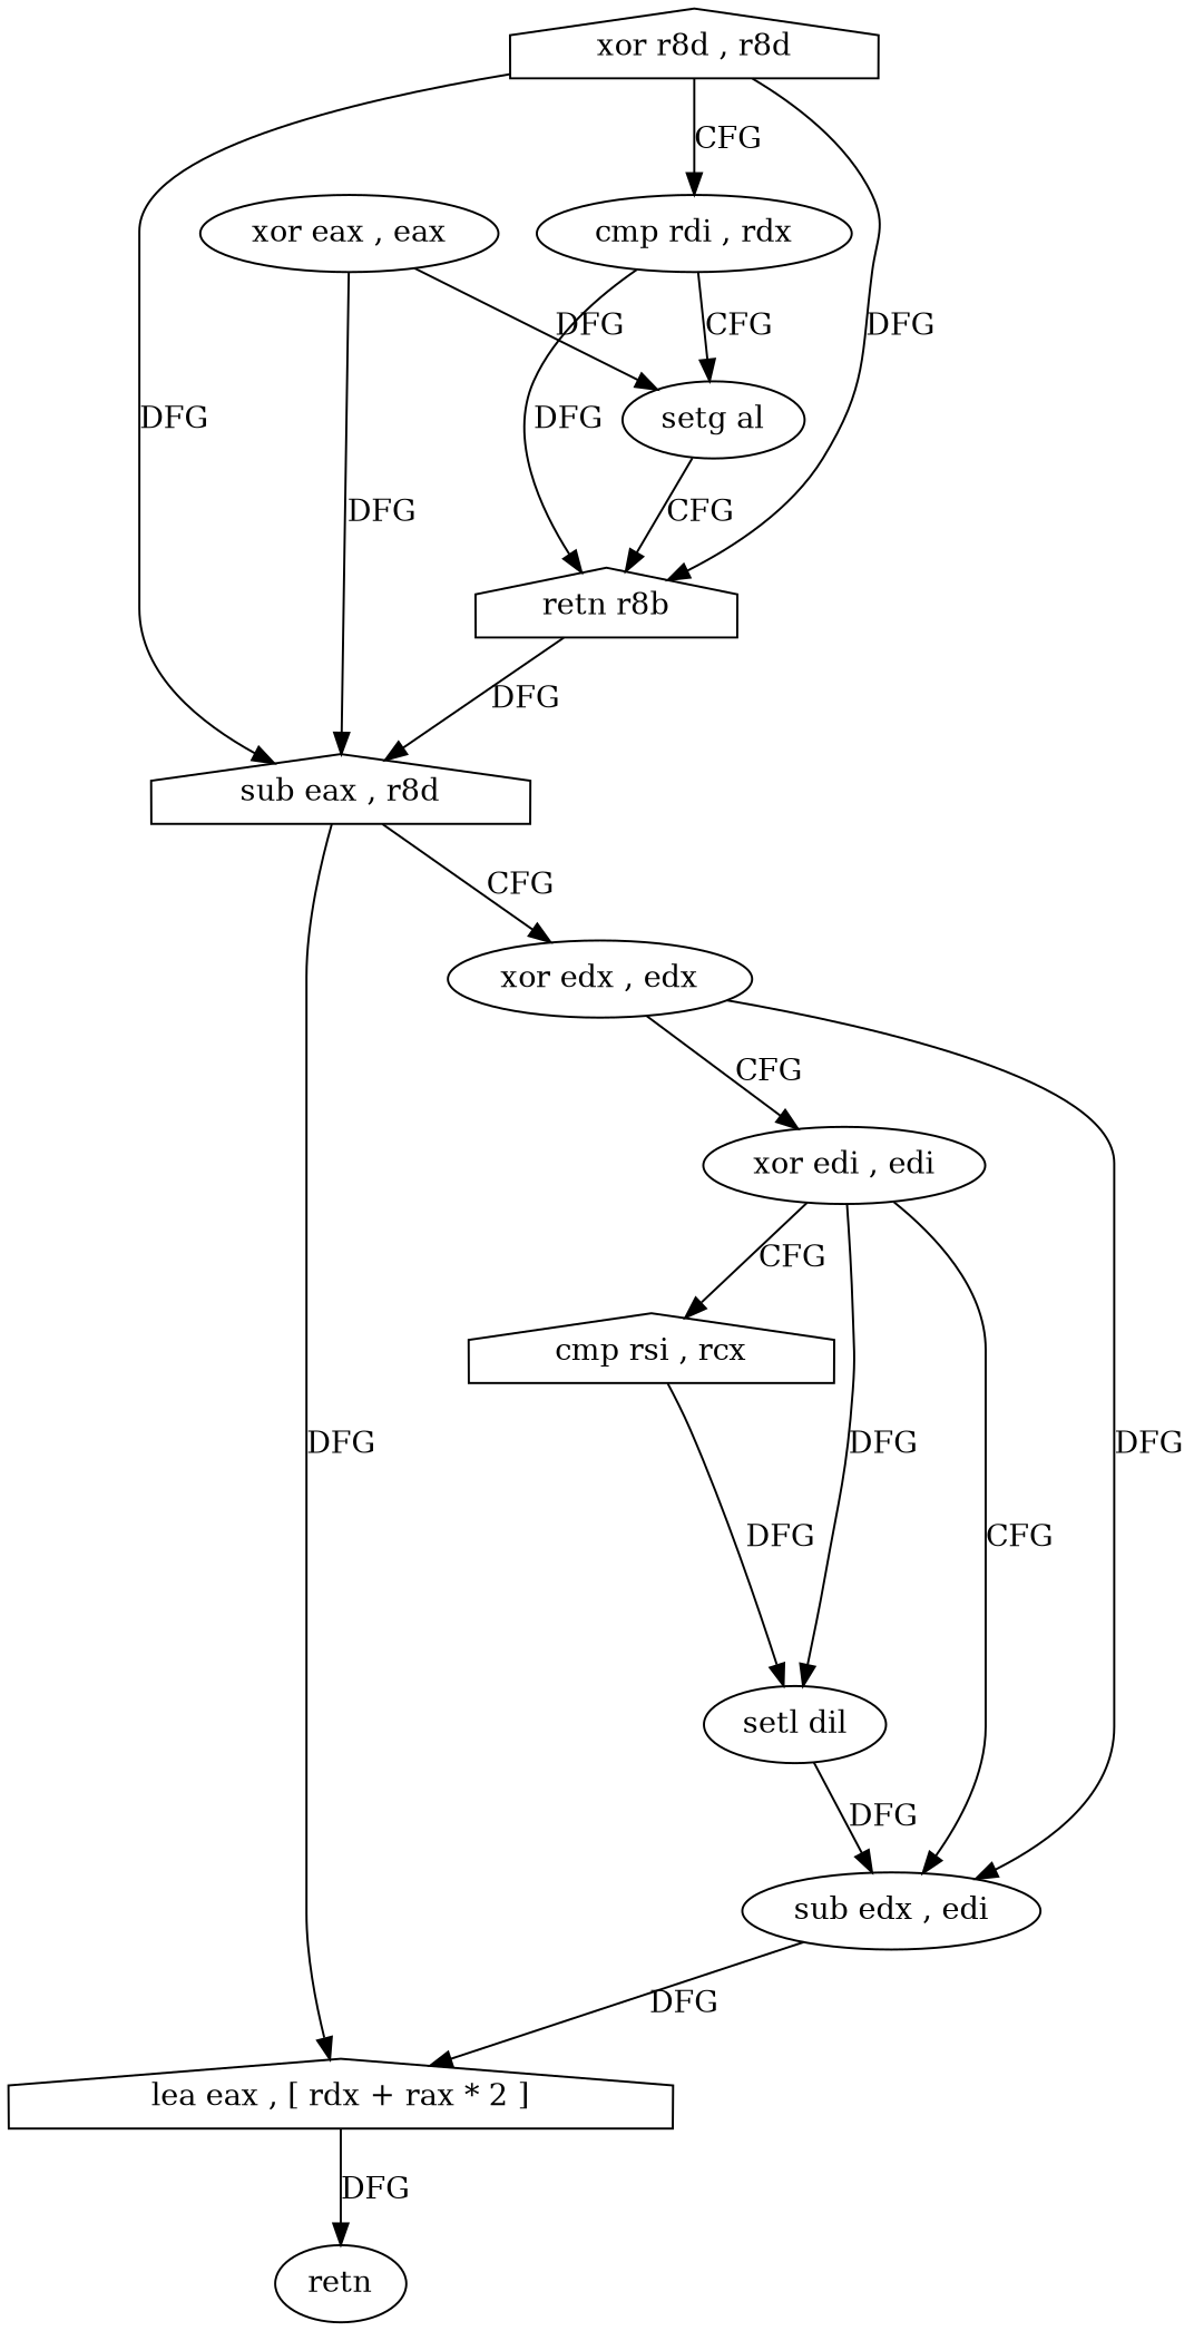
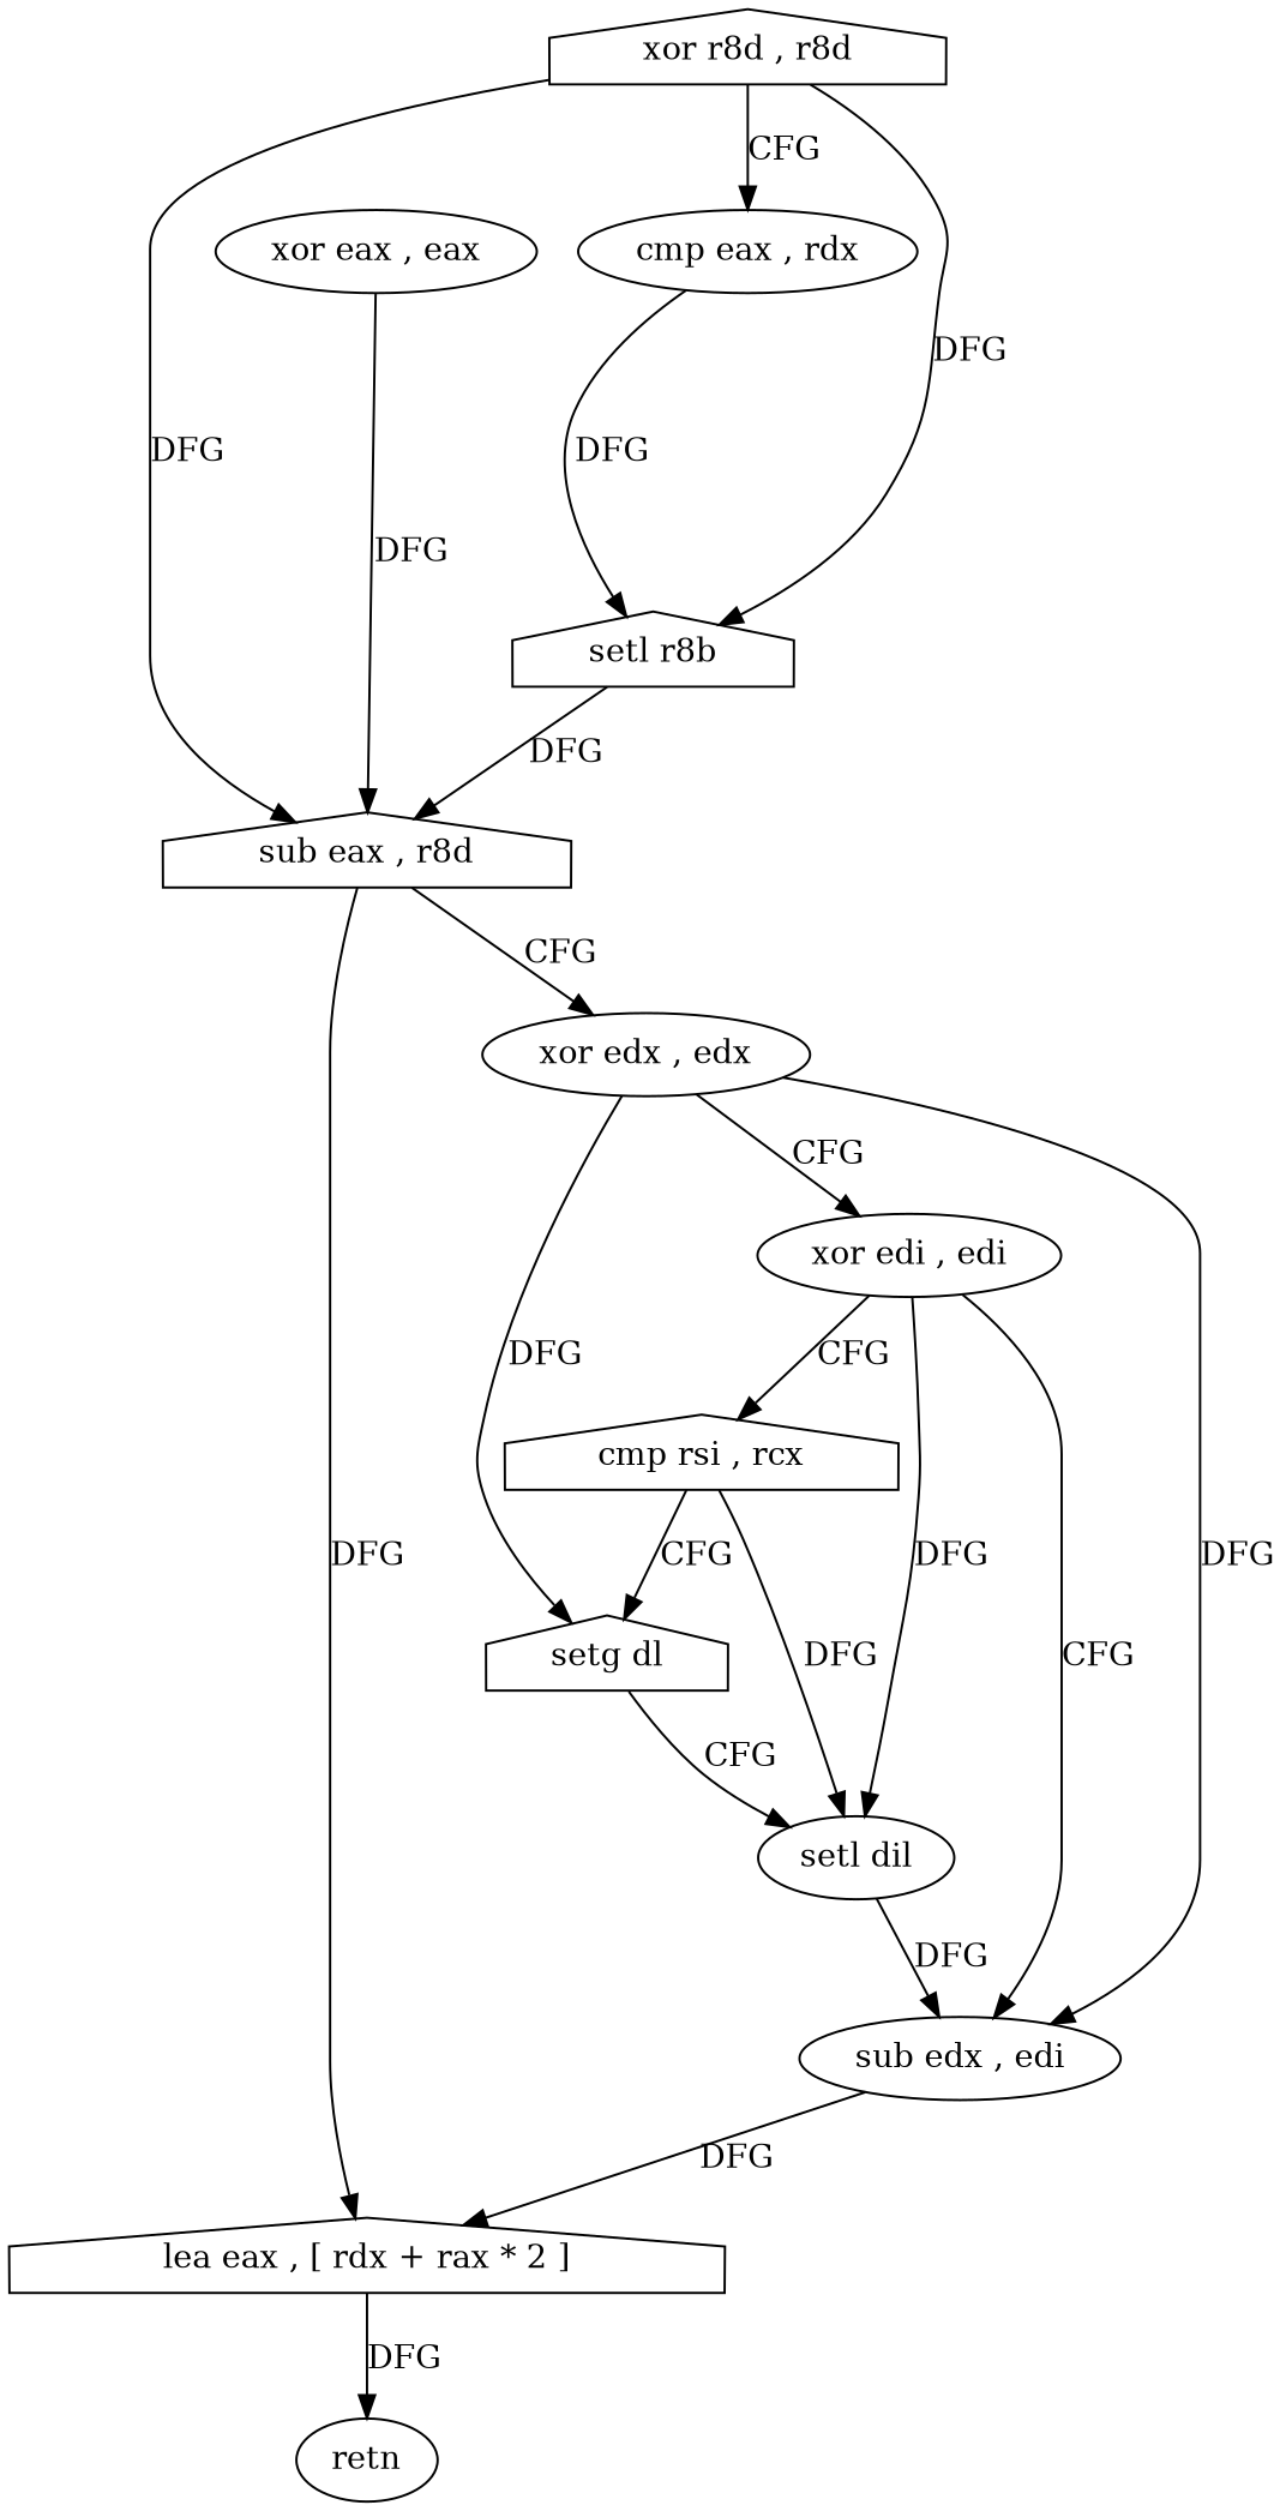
  digraph {
    node [shape=ellipse]
    n1 [label="xor eax , eax"]
-   n2 [label="setg al"]
    n3 [label="sub eax , r8d" shape=house]
    n4 [label="xor r8d , r8d" shape=house]
-   n5 [label="cmp rdi , rdx"]
-   n6 [label="retn r8b" shape=house]
+   n5 [label="cmp eax , rdx"]
+   n6 [label="setl r8b" shape=house]
    n7 [label="xor edx , edx"]
    n8 [label="lea eax , [ rdx + rax * 2 ]" shape=house]
    n9 [label="xor edi , edi"]
+   n10 [label="setg dl" shape=house]
    n11 [label="sub edx , edi"]
    n12 [label=retn]
    n13 [label="cmp rsi , rcx" shape=house]
    n14 [label="setl dil"]
-   n1 -> n2 [label=DFG]
    n1 -> n3 [label=DFG]
-   n2 -> n6 [label=CFG]
    n3 -> n7 [label=CFG]
    n3 -> n8 [label=DFG]
    n4 -> n3 [label=DFG]
    n4 -> n5 [label=CFG]
    n4 -> n6 [label=DFG]
-   n5 -> n2 [label=CFG]
    n5 -> n6 [label=DFG]
    n6 -> n3 [label=DFG]
    n7 -> n9 [label=CFG]
+   n7 -> n10 [label=DFG]
    n7 -> n11 [label=DFG]
    n8 -> n12 [label=DFG]
    n9 -> n11 [label=CFG]
    n9 -> n13 [label=CFG]
    n9 -> n14 [label=DFG]
+   n10 -> n14 [label=CFG]
    n11 -> n8 [label=DFG]
+   n13 -> n10 [label=CFG]
    n13 -> n14 [label=DFG]
    n14 -> n11 [label=DFG]
  }
